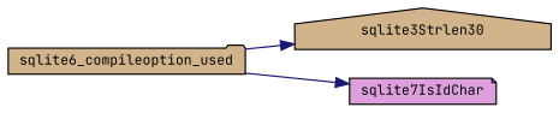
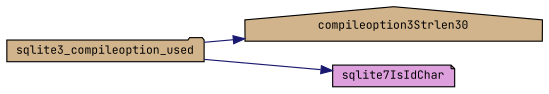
  digraph {
    fontname="JetBrains Mono"
    rankdir=LR
    node [color=black fillcolor=tan fontname="JetBrains Mono" fontsize=10 style=filled]
    edge [color=midnightblue fontname="JetBrains Mono" fontsize=10 labelfontname=FreeSans labelfontsize=10 style=solid]
-   n1 [fontcolor=black height=0.2 label=sqlite6_compileoption_used shape=folder width=0.4]
-   n2 [height=0.2 label=sqlite3Strlen30 shape=house width=0.4]
+   n1 [fontcolor=black height=0.2 label=sqlite3_compileoption_used shape=folder width=0.4]
+   n2 [height=0.2 label=compileoption3Strlen30 shape=house width=0.4]
    n3 [fillcolor=plum height=0.2 label=sqlite7IsIdChar shape=note width=0.4]
    n1 -> n2
    n1 -> n3
  }
